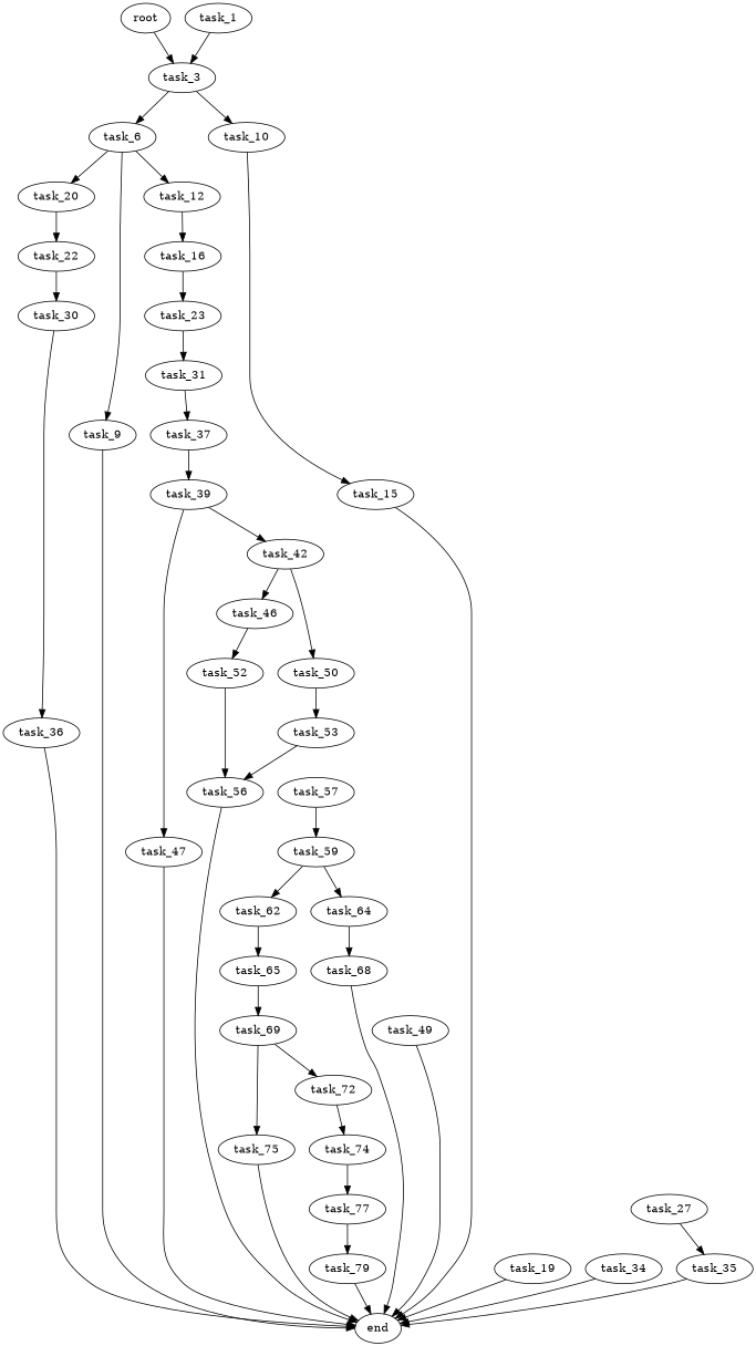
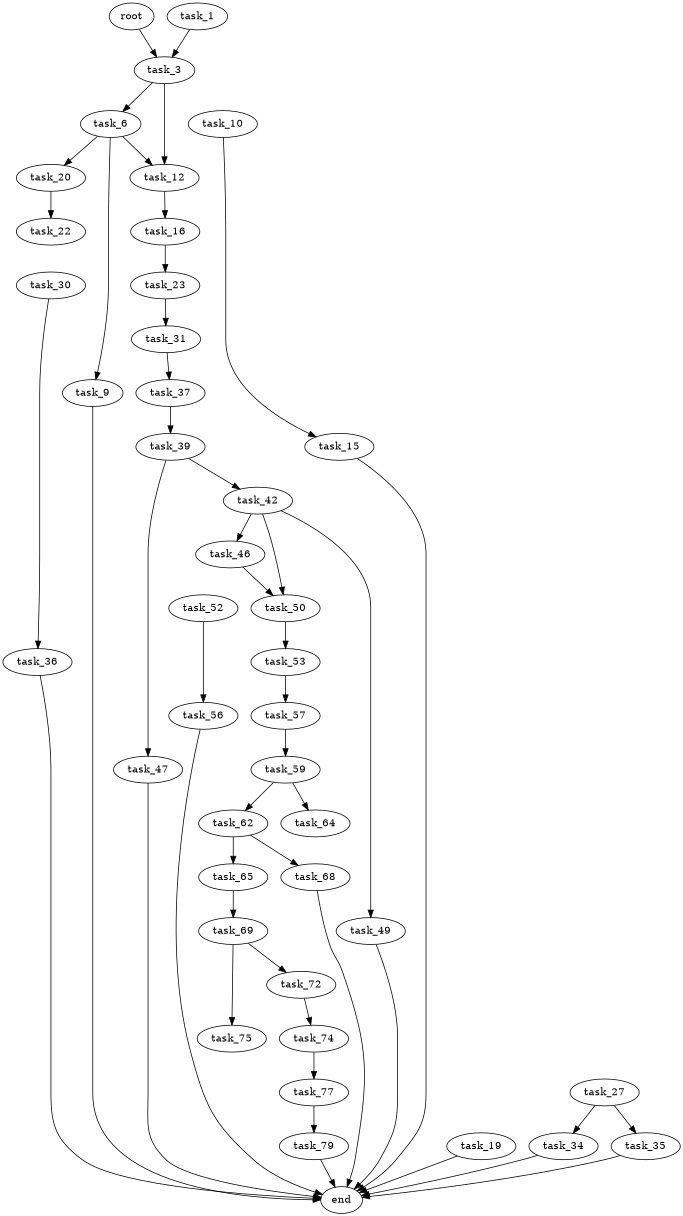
  digraph {
    root
    task_3
    task_1
    task_6
    task_10
    task_9
    task_12
    task_20
    task_15
    end
    task_16
    task_23
    task_22
    task_19
    task_31
    task_30
    task_37
    task_27
    task_34
    task_35
    task_36
    task_39
    task_42
    task_47
    task_46
    task_49
    task_50
    task_52
    task_53
    task_56
    task_57
    task_59
    task_62
    task_64
    task_65
    task_68
    task_69
    task_72
    task_75
    task_74
    task_77
    task_79
    root -> task_3
    task_3 -> task_6
-   task_3 -> task_10
+   task_3 -> task_12
    task_1 -> task_3
    task_6 -> task_9
    task_6 -> task_12
    task_6 -> task_20
    task_10 -> task_15
    task_9 -> end
    task_12 -> task_16
    task_20 -> task_22
    task_15 -> end
    task_16 -> task_23
    task_23 -> task_31
-   task_22 -> task_30
    task_19 -> end
    task_31 -> task_37
    task_30 -> task_36
    task_37 -> task_39
+   task_27 -> task_34
    task_27 -> task_35
    task_34 -> end
    task_35 -> end
    task_36 -> end
    task_39 -> task_42
    task_39 -> task_47
    task_42 -> task_46
+   task_42 -> task_49
    task_42 -> task_50
    task_47 -> end
-   task_46 -> task_52
+   task_46 -> task_50
    task_49 -> end
    task_50 -> task_53
    task_52 -> task_56
-   task_53 -> task_56
+   task_53 -> task_57
    task_56 -> end
    task_57 -> task_59
    task_59 -> task_62
    task_59 -> task_64
    task_62 -> task_65
-   task_64 -> task_68
+   task_62 -> task_68
    task_65 -> task_69
    task_68 -> end
    task_69 -> task_72
    task_69 -> task_75
    task_72 -> task_74
-   task_75 -> end
    task_74 -> task_77
    task_77 -> task_79
    task_79 -> end
  }
